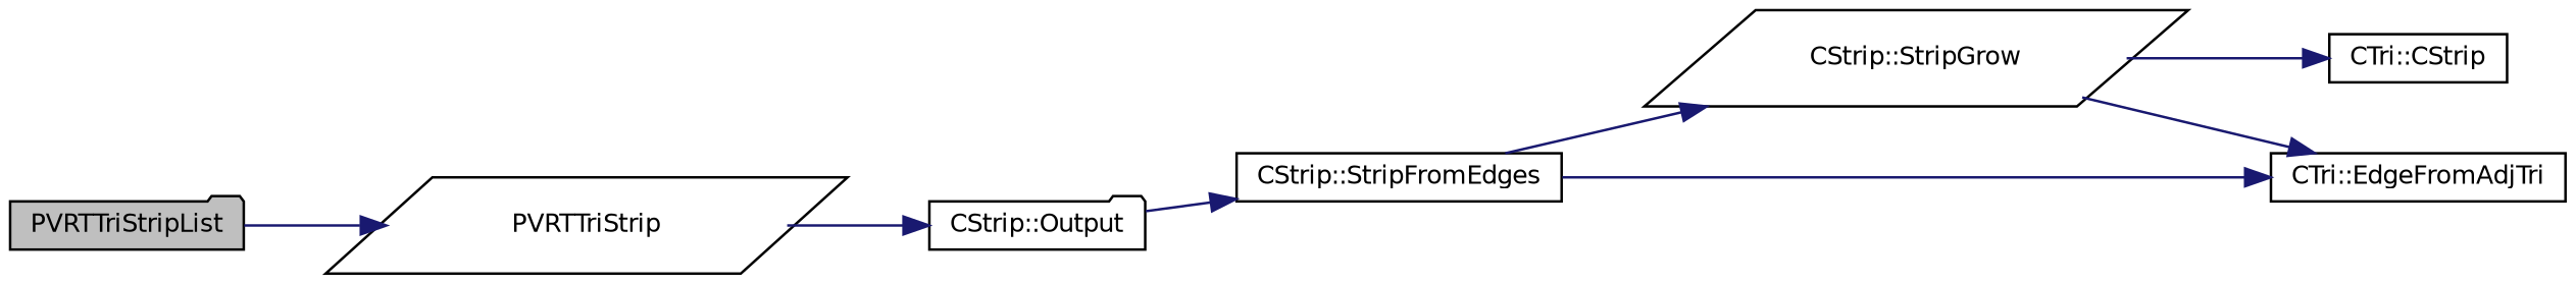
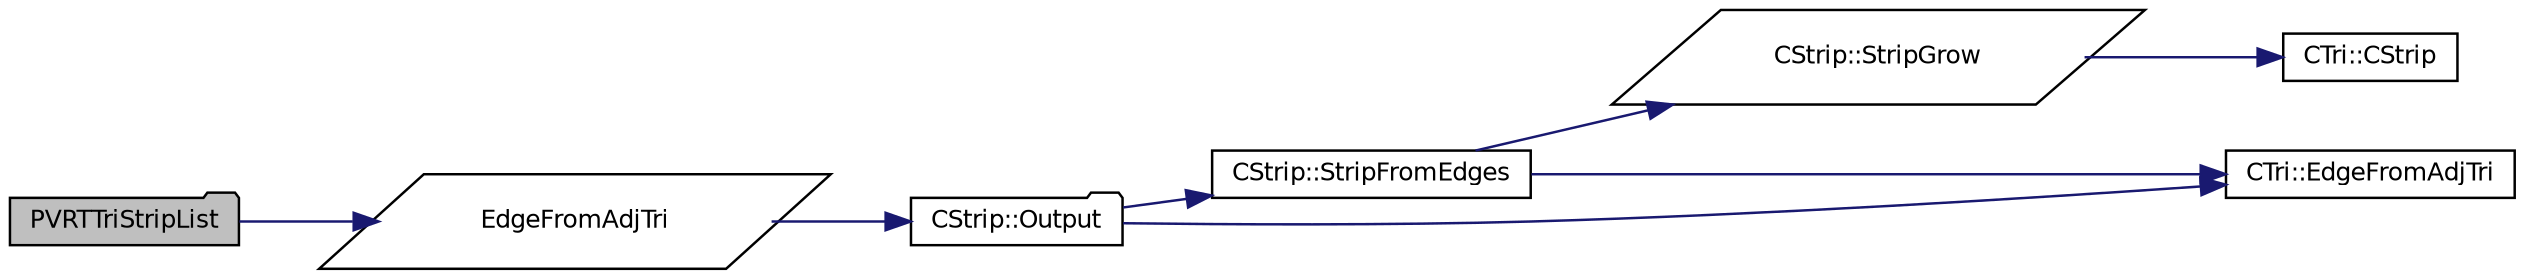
  digraph {
    rankdir=LR
    node [color=black fillcolor=white fontname=Helvetica fontsize=10 shape=box style=filled]
    edge [color=midnightblue fontname=Helvetica fontsize=10 labelfontname=Helvetica labelfontsize=10 style=solid]
    n1 [fillcolor=grey75 fontcolor=black height=0.2 label=PVRTTriStripList shape=folder width=0.4]
-   n2 [height=0.2 label=PVRTTriStrip shape=parallelogram width=0.4]
+   n2 [height=0.2 label=EdgeFromAdjTri shape=parallelogram width=0.4]
    n3 [height=0.2 label="CStrip::Output" shape=folder width=0.4]
    n4 [height=0.2 label="CStrip::StripFromEdges" width=0.4]
    n5 [height=0.2 label="CStrip::StripGrow" shape=parallelogram width=0.4]
    n6 [height=0.2 label="CTri::EdgeFromAdjTri" width=0.4]
    n7 [height=0.2 label="CTri::CStrip" width=0.4]
    n1 -> n2
    n2 -> n3
    n3 -> n4
    n4 -> n5
    n4 -> n6
-   n5 -> n6
+   n3 -> n6
    n5 -> n7
  }
